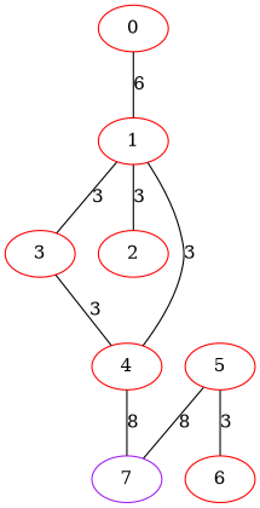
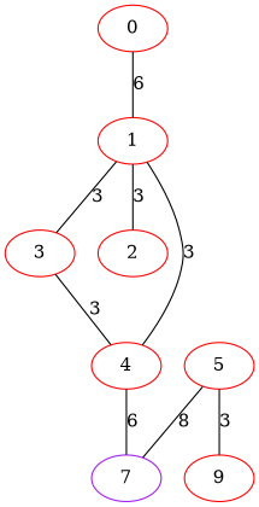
  graph {
    node [color=red weight=1]
    0
    1
    3
    2
    4
    7 [color=purple weight=4]
    5
-   6
+   6 [label=9]
    0 -- 1 [label=6]
    1 -- 3 [label=3]
    1 -- 2 [label=3]
    3 -- 4 [label=3]
    4 -- 1 [label=3]
-   4 -- 7 [label=8]
+   4 -- 7 [label=6]
    5 -- 7 [label=8]
    5 -- 6 [label=3]
  }
